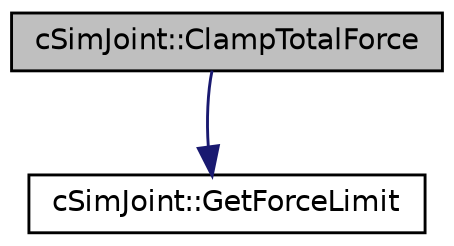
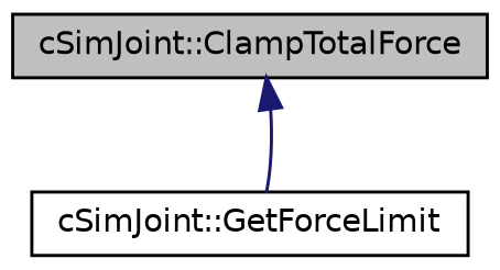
  digraph {
    rankdir=TB
    node [color=black fontname=Helvetica fontsize=10 shape=record style=filled]
    n1 [fillcolor=grey75 fontcolor=black height=0.2 label="cSimJoint::ClampTotalForce" width=0.4]
    n2 [fillcolor=white height=0.2 label="cSimJoint::GetForceLimit" width=0.4]
-   n1 -> n2 [color=midnightblue fontname=Helvetica fontsize=10 labelfontname=Helvetica labelfontsize=10 style=solid]
+   n2 -> n1 [color=midnightblue fontname=Helvetica fontsize=10 labelfontname=Helvetica labelfontsize=10 style=solid]
  }
